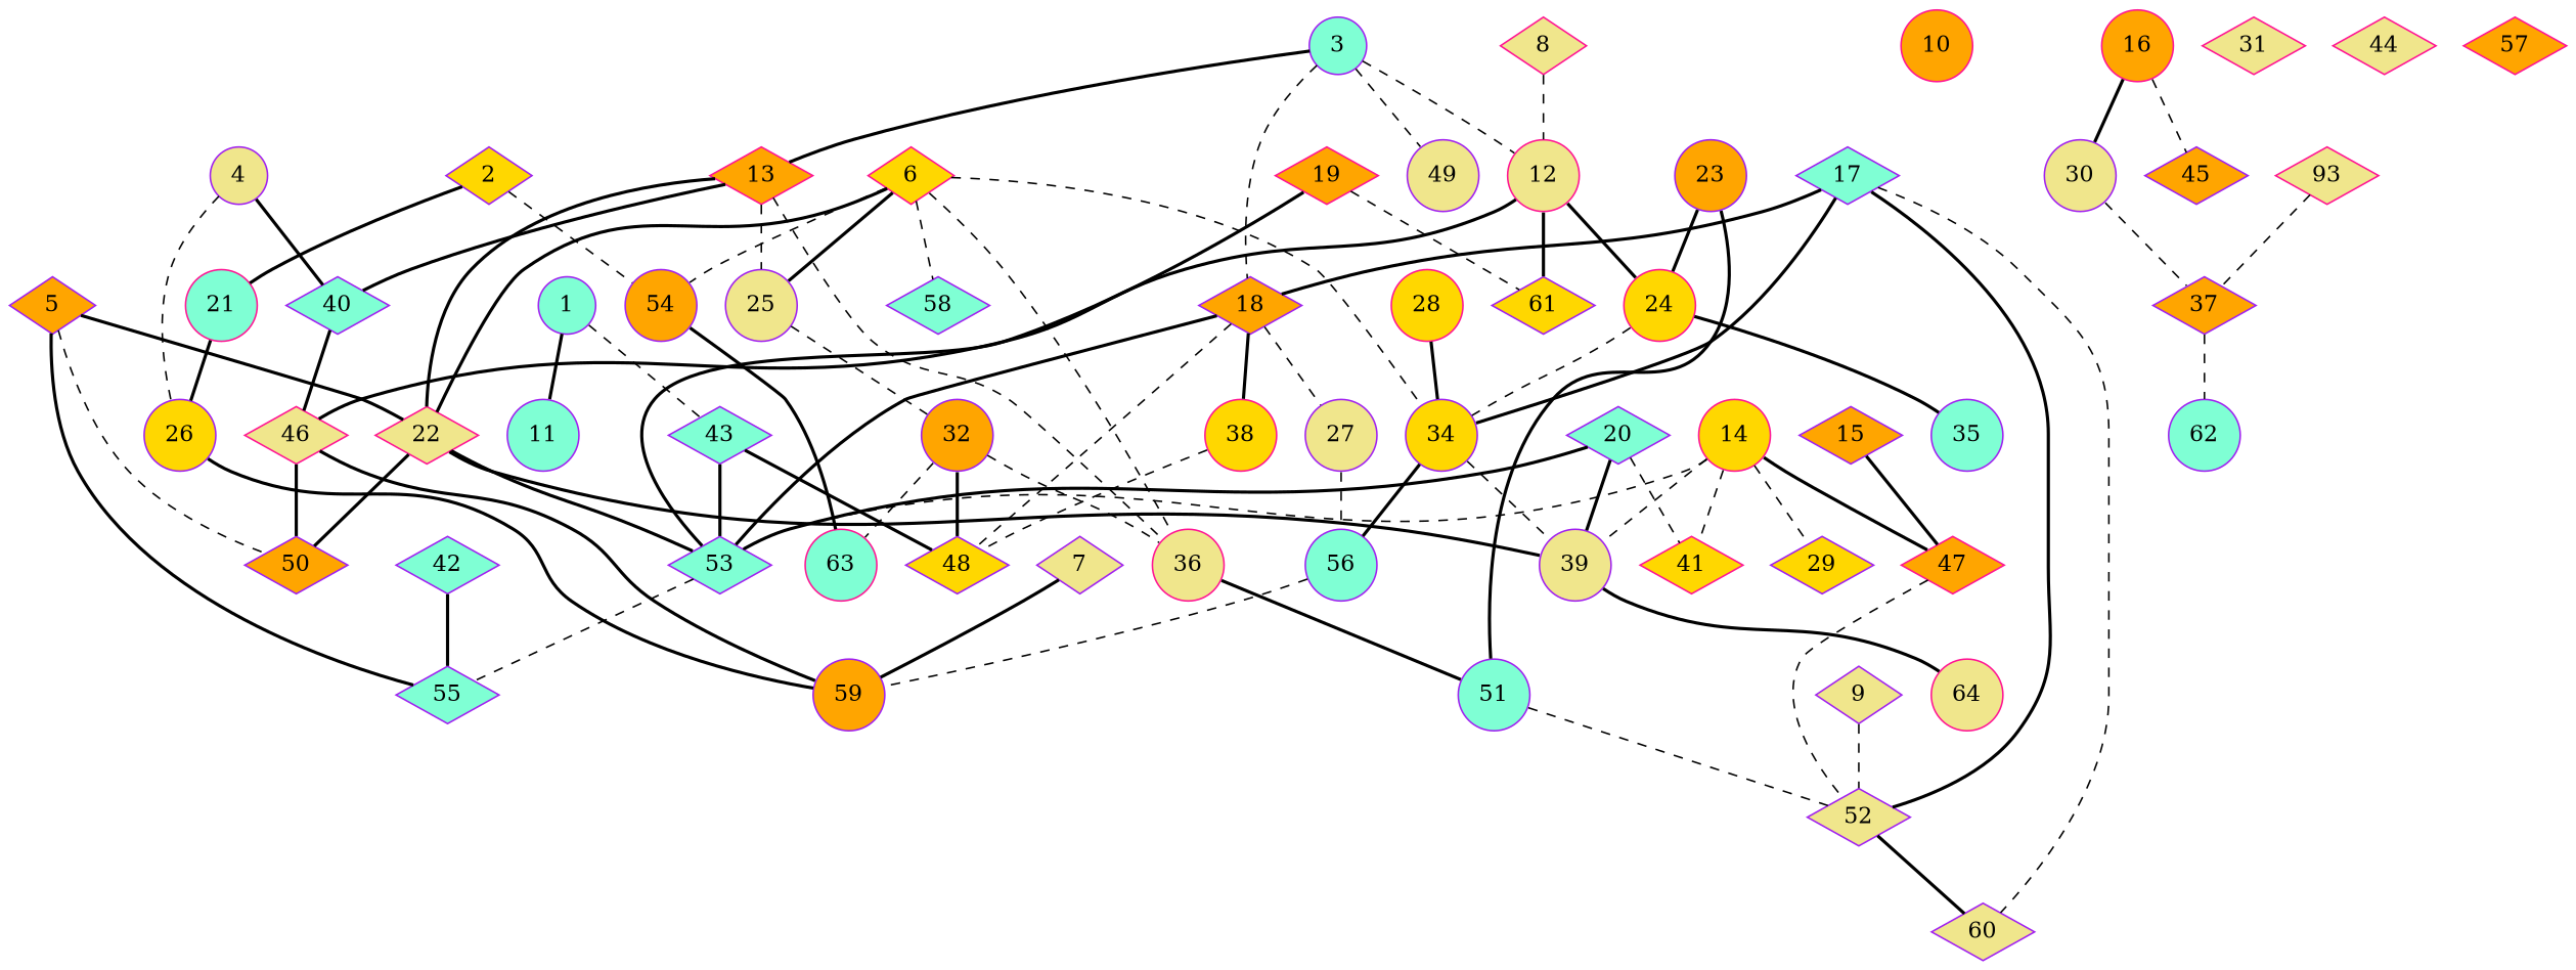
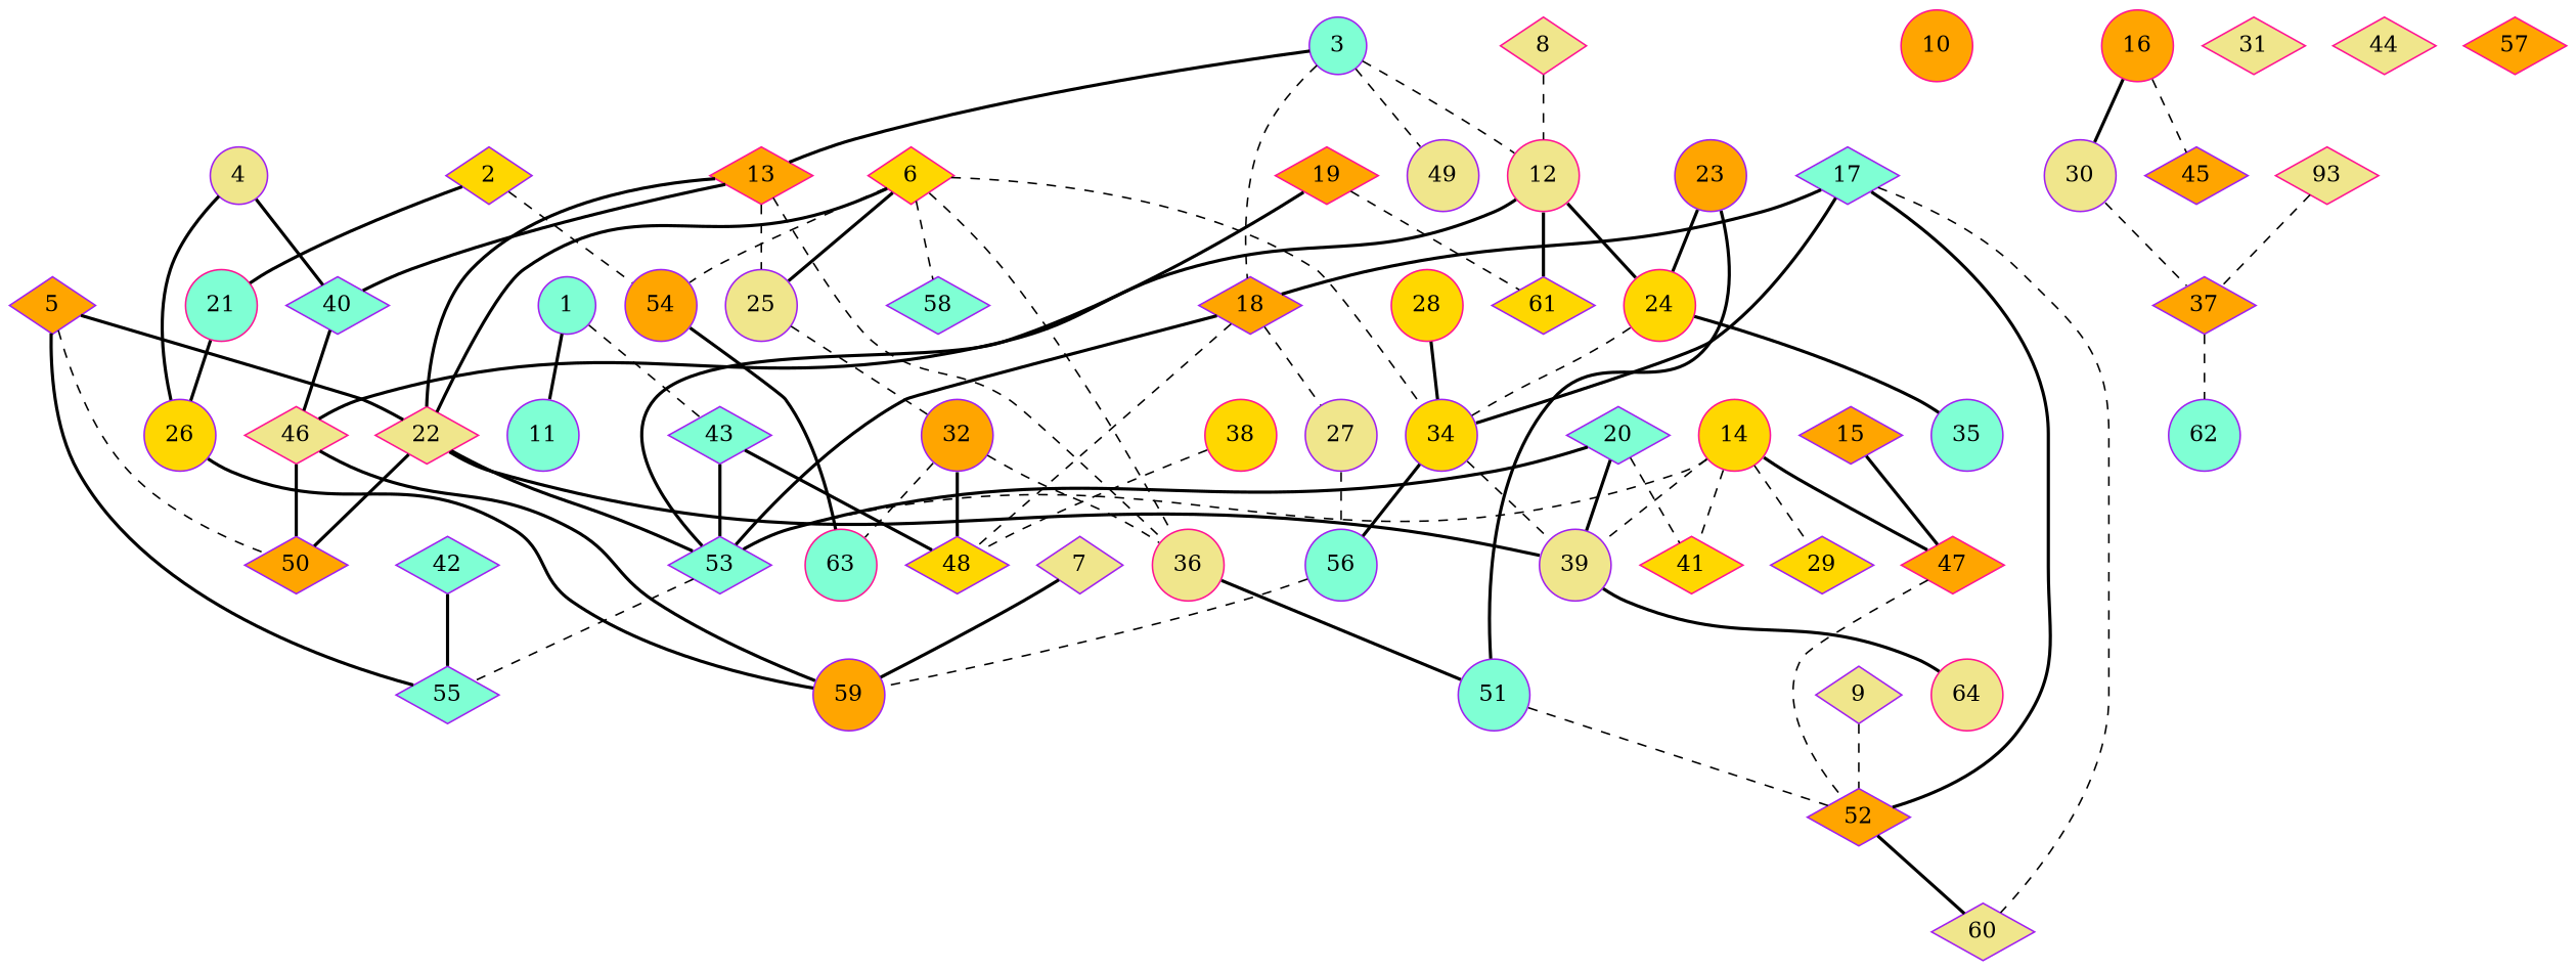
  graph {
    node [color=purple fillcolor=khaki shape=diamond style=filled]
    edge [style=bold]
    1 [fillcolor=aquamarine shape=circle]
    11 [fillcolor=aquamarine shape=circle]
    43 [fillcolor=aquamarine]
    53 [fillcolor=aquamarine]
    48 [fillcolor=gold]
    2 [fillcolor=gold]
    21 [color=deeppink fillcolor=aquamarine shape=circle]
    54 [fillcolor=orange shape=circle]
    26 [fillcolor=gold shape=circle]
    63 [color=deeppink fillcolor=aquamarine shape=circle]
    3 [fillcolor=aquamarine shape=circle]
    12 [color=deeppink shape=circle]
    13 [color=deeppink fillcolor=orange]
    18 [fillcolor=orange]
    49 [shape=circle]
    24 [color=deeppink fillcolor=gold shape=circle]
    46 [color=deeppink]
    61 [fillcolor=gold]
    40 [fillcolor=aquamarine]
    22 [color=deeppink]
    25 [shape=circle]
    36 [color=deeppink shape=circle]
    27 [shape=circle]
    38 [color=deeppink fillcolor=gold shape=circle]
    4 [shape=circle]
    59 [fillcolor=orange shape=circle]
    5 [fillcolor=orange]
    50 [fillcolor=orange]
    55 [fillcolor=aquamarine]
    39 [shape=circle]
    6 [color=deeppink fillcolor=gold]
    34 [fillcolor=gold shape=circle]
    58 [fillcolor=aquamarine]
    32 [fillcolor=orange shape=circle]
    56 [fillcolor=aquamarine shape=circle]
    51 [fillcolor=aquamarine shape=circle]
    7
    8 [color=deeppink]
-   52
+   52 [fillcolor=orange]
    9
    60
    10 [color=deeppink fillcolor=orange shape=circle]
    35 [fillcolor=aquamarine shape=circle]
    14 [color=deeppink fillcolor=gold shape=circle]
    29 [fillcolor=gold]
    41 [color=deeppink fillcolor=gold]
    47 [color=deeppink fillcolor=orange]
    64 [color=deeppink shape=circle]
    15 [fillcolor=orange]
    16 [color=deeppink fillcolor=orange shape=circle]
    30 [shape=circle]
    45 [fillcolor=orange]
    37 [fillcolor=orange]
    17 [fillcolor=aquamarine]
    19 [color=deeppink fillcolor=orange]
    20 [fillcolor=aquamarine]
    23 [fillcolor=orange shape=circle]
    28 [color=deeppink fillcolor=gold shape=circle]
    62 [fillcolor=aquamarine shape=circle]
    31 [color=deeppink]
    n61 [color=deeppink label=93]
    42 [fillcolor=aquamarine]
    44 [color=deeppink]
    57 [color=deeppink fillcolor=orange]
    1 -- 11
    1 -- 43 [style=dashed]
    43 -- 53
    43 -- 48
    53 -- 55 [style=dashed]
    2 -- 21
    2 -- 54 [style=dashed]
    21 -- 26
    54 -- 63
    26 -- 59
    3 -- 12 [style=dashed]
    3 -- 13
    3 -- 18 [style=dashed]
    3 -- 49 [style=dashed]
    12 -- 24
    12 -- 46
    12 -- 61
    13 -- 40
    13 -- 22
    13 -- 25 [style=dashed]
    13 -- 36 [style=dashed]
    18 -- 53
    18 -- 48 [style=dashed]
    18 -- 27 [style=dashed]
-   18 -- 38
    24 -- 34 [style=dashed]
    24 -- 35
    46 -- 59
    46 -- 50
    40 -- 46
    22 -- 53
    22 -- 50
    22 -- 39
    25 -- 32 [style=dashed]
    36 -- 51
    27 -- 56 [style=dashed]
    38 -- 48 [style=dashed]
-   4 -- 26 [style=dashed]
+   4 -- 26
    4 -- 40
    5 -- 22
    5 -- 50 [style=dashed]
    5 -- 55
    39 -- 64
    6 -- 54 [style=dashed]
    6 -- 22
    6 -- 25
    6 -- 36 [style=dashed]
    6 -- 34 [style=dashed]
    6 -- 58 [style=dashed]
    34 -- 39 [style=dashed]
    34 -- 56
    32 -- 48
    32 -- 63 [style=dashed]
    32 -- 36 [style=dashed]
    56 -- 59 [style=dashed]
    51 -- 52 [style=dashed]
    7 -- 59
    8 -- 12 [style=dashed]
    52 -- 60
    9 -- 52 [style=dashed]
    14 -- 53 [style=dashed]
    14 -- 39 [style=dashed]
    14 -- 29 [style=dashed]
    14 -- 41 [style=dashed]
    14 -- 47
    47 -- 52 [style=dashed]
    15 -- 47
    16 -- 30
    16 -- 45 [style=dashed]
    30 -- 37 [style=dashed]
    37 -- 62 [style=dashed]
    17 -- 18
    17 -- 34
    17 -- 52
    17 -- 60 [style=dashed]
    19 -- 53
    19 -- 61 [style=dashed]
    20 -- 53
    20 -- 39
    20 -- 41 [style=dashed]
    23 -- 24
    23 -- 51
    28 -- 34
    n61 -- 37 [style=dashed]
    42 -- 55
  }
